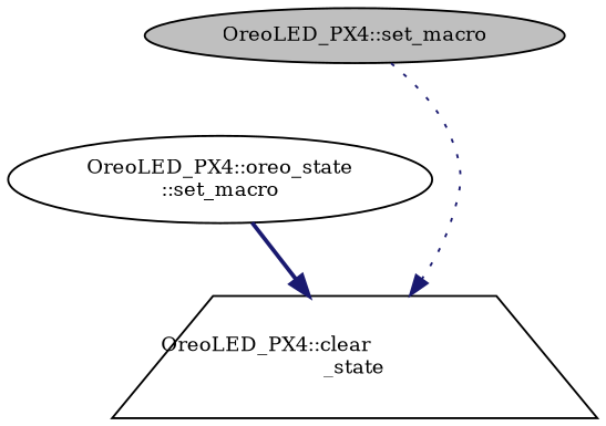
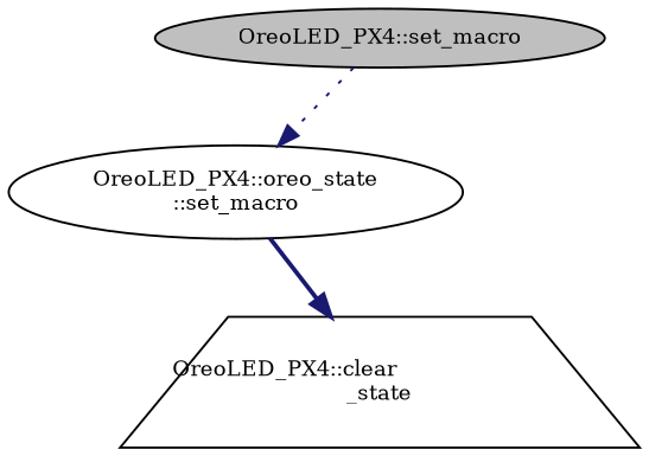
  digraph {
    fontname="DejaVu Serif"
    rankdir=TB
    node [color=black fillcolor=white fontname="DejaVu Serif" fontsize=10 shape=ellipse style=filled]
    edge [color=midnightblue fontname="DejaVu Serif" fontsize=10 labelfontname=Helvetica labelfontsize=10]
    n1 [fillcolor=grey75 fontcolor=black height=0.2 label="OreoLED_PX4::set_macro" width=0.4]
    n2 [height=0.2 label="OreoLED_PX4::oreo_state\l::set_macro" width=0.4]
    n3 [height=0.2 label="OreoLED_PX4::clear\l_state" shape=trapezium width=0.4]
-   n1 -> n3 [style=dotted]
+   n1 -> n2 [style=dotted]
    n2 -> n3 [style=bold]
  }
